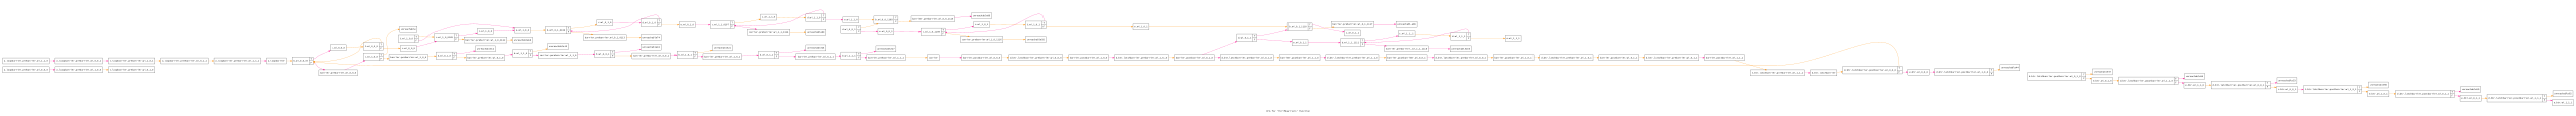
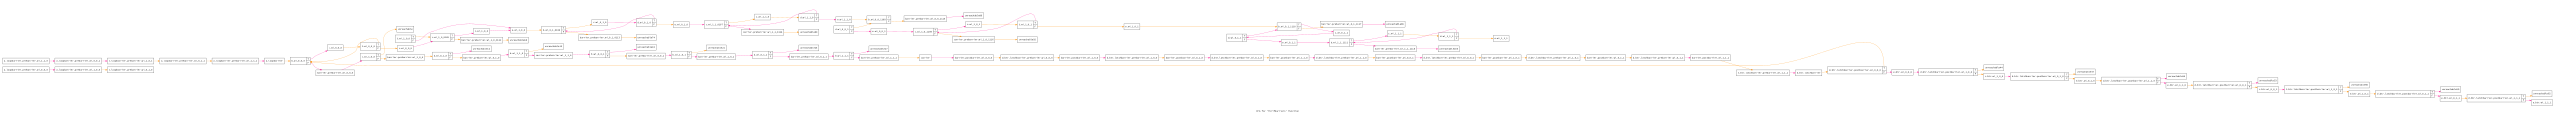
  digraph {
    fontname="Source Code Pro"
    label="CFG for 'forifbarrier1' function"
    rankdir=LR
    node [fontname="Source Code Pro" shape=record]
    edge [color=deeppink fontname="Source Code Pro"]
    n1 [label="{a.loopbarrier.prebarrier.wi_0_0_0}"]
    n2 [label="{a.loopbarrier.prebarrier.wi_1_0_0}"]
    n3 [label="{a.loopbarrier.prebarrier.wi_0_1_0}"]
    n4 [label="{a.loopbarrier}"]
    n5 [label="{b.wi_0_0_0|{<s0>T|<s1>F}}"]
    n6 [label="{c.wi_0_0_0}"]
    n7 [label="{barrier.prebarrier.wi_0_0_0}"]
    n8 [label="{d.wi_0_0_0|{<s0>T|<s1>F}}"]
    n9 [label="{b.wi_1_0_0|{<s0>T|<s1>F}}"]
    n10 [label="{e.wi_0_0_0}"]
    n11 [label="{unreachable}"]
    n12 [label="{barrier.prebarrier.wi_1_0_0}"]
    n13 [label="{b.wi_1_0_0105|{<s0>T|<s1>F}}"]
    n14 [label="{b.wi_0_1_0|{<s0>T|<s1>F}}"]
    n15 [label="{barrier}"]
    n16 [label="{barrier.postbarrier.wi_0_0_0}"]
    n17 [label="{d.btr.latchbarrier.prebarrier.wi_0_0_0}"]
    n18 [label="{barrier.postbarrier.wi_1_0_0}"]
    n19 [label="{d.btr.latchbarrier.prebarrier.wi_1_0_0}"]
    n20 [label="{c.wi_1_0_0}"]
    n21 [label="{barrier.prebarrier.wi_1_0_0112}"]
    n22 [label="{e.wi_1_0_0}"]
    n23 [label="{unreachable68}"]
    n24 [label="{barrier.postbarrier.wi_0_1_0}"]
    n25 [label="{d.btr.latchbarrier}"]
    n26 [label="{d.btr.latchbarrier.postbarrier.wi_0_0_0|{<s0>T|<s1>F}}"]
    n27 [label="{e.btr.wi_0_0_0}"]
    n28 [label="{d.btr.latchbarrier.postbarrier.wi_1_0_0|{<s0>T|<s1>F}}"]
    n29 [label="{unreachable44}"]
+   n30 [label="{e.btr.wi_1_0_0}"]
    n31 [label="{d.btr.latchbarrier.postbarrier.wi_0_1_0|{<s0>T|<s1>F}}"]
    n32 [label="{a.loopbarrier.prebarrier.wi_1_1_0}"]
    n33 [label="{a.loopbarrier.prebarrier.wi_0_0_1}"]
    n34 [label="{a.loopbarrier.prebarrier.wi_1_0_1}"]
    n35 [label="{a.loopbarrier.prebarrier.wi_0_1_1}"]
    n36 [label="{a.loopbarrier.prebarrier.wi_1_1_1}"]
    n37 [label="{unreachable12}"]
    n38 [label="{barrier.prebarrier.wi_0_1_0}"]
    n39 [label="{b.wi_1_1_0|{<s0>T|<s1>F}}"]
    n40 [label="{unreachable15}"]
    n41 [label="{barrier.prebarrier.wi_1_1_0}"]
    n42 [label="{b.wi_0_0_1|{<s0>T|<s1>F}}"]
    n43 [label="{unreachable18}"]
    n44 [label="{barrier.prebarrier.wi_0_0_1}"]
    n45 [label="{b.wi_1_0_1|{<s0>T|<s1>F}}"]
    n46 [label="{unreachable21}"]
    n47 [label="{barrier.prebarrier.wi_1_0_1}"]
    n48 [label="{b.wi_0_1_1|{<s0>T|<s1>F}}"]
    n49 [label="{unreachable24}"]
    n50 [label="{barrier.prebarrier.wi_0_1_1}"]
    n51 [label="{b.wi_1_1_1|{<s0>T|<s1>F}}"]
    n52 [label="{unreachable27}"]
    n53 [label="{barrier.prebarrier.wi_1_1_1}"]
    n54 [label="{d.btr.latchbarrier.prebarrier.wi_0_1_0}"]
    n55 [label="{barrier.postbarrier.wi_1_1_0}"]
    n56 [label="{d.btr.latchbarrier.prebarrier.wi_1_1_0}"]
    n57 [label="{barrier.postbarrier.wi_0_0_1}"]
    n58 [label="{d.btr.latchbarrier.prebarrier.wi_0_0_1}"]
    n59 [label="{barrier.postbarrier.wi_1_0_1}"]
    n60 [label="{d.btr.latchbarrier.prebarrier.wi_1_0_1}"]
    n61 [label="{barrier.postbarrier.wi_0_1_1}"]
    n62 [label="{d.btr.latchbarrier.prebarrier.wi_0_1_1}"]
    n63 [label="{barrier.postbarrier.wi_1_1_1}"]
    n64 [label="{d.btr.latchbarrier.prebarrier.wi_1_1_1}"]
    n65 [label="{e.btr.wi_0_1_0}"]
    n66 [label="{unreachable47}"]
    n67 [label="{d.btr.latchbarrier.postbarrier.wi_1_1_0|{<s0>T|<s1>F}}"]
    n68 [label="{e.btr.wi_1_1_0}"]
    n69 [label="{unreachable50}"]
    n70 [label="{d.btr.latchbarrier.postbarrier.wi_0_0_1|{<s0>T|<s1>F}}"]
    n71 [label="{e.btr.wi_0_0_1}"]
    n72 [label="{unreachable53}"]
    n73 [label="{d.btr.latchbarrier.postbarrier.wi_1_0_1|{<s0>T|<s1>F}}"]
    n74 [label="{e.btr.wi_1_0_1}"]
    n75 [label="{unreachable56}"]
    n76 [label="{d.btr.latchbarrier.postbarrier.wi_0_1_1|{<s0>T|<s1>F}}"]
    n77 [label="{e.btr.wi_0_1_1}"]
    n78 [label="{unreachable59}"]
    n79 [label="{d.btr.latchbarrier.postbarrier.wi_1_1_1|{<s0>T|<s1>F}}"]
    n80 [label="{e.btr.wi_1_1_1}"]
    n81 [label="{unreachable62}"]
    n82 [label="{d.wi_1_0_0|{<s0>T|<s1>F}}"]
    n83 [label="{b.wi_0_1_0106|{<s0>T|<s1>F}}"]
    n84 [label="{c.wi_0_1_0}"]
    n85 [label="{barrier.prebarrier.wi_0_1_0113}"]
    n86 [label="{d.wi_0_1_0|{<s0>T|<s1>F}}"]
    n87 [label="{unreachable74}"]
    n88 [label="{e.wi_0_1_0}"]
    n89 [label="{b.wi_1_1_0107|{<s0>T|<s1>F}}"]
    n90 [label="{c.wi_1_1_0}"]
    n91 [label="{barrier.prebarrier.wi_1_1_0114}"]
    n92 [label="{d.wi_1_1_0|{<s0>T|<s1>F}}"]
    n93 [label="{unreachable80}"]
    n94 [label="{e.wi_1_1_0}"]
    n95 [label="{b.wi_0_0_1108|{<s0>T|<s1>F}}"]
    n96 [label="{barrier.prebarrier.wi_0_0_1115}"]
    n97 [label="{unreachable86}"]
    n98 [label="{d.wi_0_0_1|{<s0>T|<s1>F}}"]
    n99 [label="{e.wi_0_0_1}"]
    n100 [label="{b.wi_1_0_1109|{<s0>T|<s1>F}}"]
    n101 [label="{barrier.prebarrier.wi_1_0_1116}"]
    n102 [label="{c.wi_1_0_1}"]
    n103 [label="{unreachable92}"]
    n104 [label="{d.wi_1_0_1|{<s0>T|<s1>F}}"]
    n105 [label="{e.wi_1_0_1}"]
    n106 [label="{b.wi_0_1_1110|{<s0>T|<s1>F}}"]
    n107 [label="{c.wi_0_1_1}"]
    n108 [label="{barrier.prebarrier.wi_0_1_1117}"]
    n109 [label="{d.wi_0_1_1|{<s0>T|<s1>F}}"]
    n110 [label="{unreachable98}"]
    n111 [label="{e.wi_0_1_1}"]
    n112 [label="{b.wi_1_1_1111|{<s0>T|<s1>F}}"]
    n113 [label="{c.wi_1_1_1}"]
    n114 [label="{barrier.prebarrier.wi_1_1_1118}"]
    n115 [label="{d.wi_1_1_1|{<s0>T|<s1>F}}"]
    n116 [label="{unreachable104}"]
    n117 [label="{e.wi_1_1_1}"]
    n1 -> n2
    n2 -> n3 [color=darkorange]
    n4 -> n5 [color=darkorange]
    n5 -> n6 [tailport=s0]
    n5 -> n7 [tailport=s1]
    n6 -> n8 [color=darkorange]
    n7 -> n9
    n8 -> n5 [color=darkorange tailport=s0]
    n8 -> n10 [color=darkorange tailport=s1]
    n9 -> n11 [color=darkorange tailport=s0]
    n9 -> n12 [color=darkorange tailport=s1]
    n10 -> n13
    n12 -> n14 [color=darkorange]
    n13 -> n20 [tailport=s0]
    n13 -> n21 [color=darkorange tailport=s1]
    n14 -> n37 [tailport=s0]
    n14 -> n38 [color=darkorange tailport=s1]
    n15 -> n16
    n16 -> n17 [color=darkorange]
    n17 -> n18 [color=darkorange]
    n18 -> n19
    n19 -> n24 [color=darkorange]
    n20 -> n22
    n21 -> n23 [color=darkorange]
    n22 -> n83 [color=darkorange]
    n24 -> n54
    n25 -> n26 [color=darkorange]
    n26 -> n5 [color=darkorange tailport=s0]
    n26 -> n27 [tailport=s1]
    n27 -> n28
    n28 -> n29 [color=darkorange tailport=s0]
+   n28 -> n30 [color=darkorange tailport=s1]
+   n30 -> n31
    n31 -> n65 [color=darkorange tailport=s1]
    n31 -> n66 [color=darkorange tailport=s0]
    n32 -> n33
    n33 -> n34
    n34 -> n35 [color=darkorange]
    n35 -> n36 [color=darkorange]
    n36 -> n4
    n38 -> n39
    n39 -> n40 [color=darkorange tailport=s0]
    n39 -> n41 [tailport=s1]
    n41 -> n42
    n42 -> n43 [tailport=s0]
    n42 -> n44 [color=darkorange tailport=s1]
    n44 -> n45
    n45 -> n46 [color=darkorange tailport=s0]
    n45 -> n47 [tailport=s1]
    n47 -> n48
    n48 -> n49 [tailport=s0]
    n48 -> n50 [tailport=s1]
    n50 -> n51
    n51 -> n52 [tailport=s0]
    n51 -> n53 [tailport=s1]
    n53 -> n15 [color=darkorange]
    n54 -> n55 [color=darkorange]
    n55 -> n56
    n56 -> n57 [color=darkorange]
    n57 -> n58
    n58 -> n59 [color=darkorange]
    n59 -> n60 [color=darkorange]
    n60 -> n61 [color=darkorange]
    n61 -> n62 [color=darkorange]
    n62 -> n63
    n63 -> n64 [color=darkorange]
    n64 -> n25
    n65 -> n67 [color=darkorange]
    n67 -> n68 [tailport=s1]
    n67 -> n69 [tailport=s0]
    n68 -> n70 [color=darkorange]
    n70 -> n71 [color=darkorange tailport=s1]
    n70 -> n72 [tailport=s0]
    n71 -> n73
    n73 -> n74 [color=darkorange tailport=s1]
    n73 -> n75 [color=darkorange tailport=s0]
    n74 -> n76 [color=darkorange]
    n76 -> n77 [tailport=s1]
    n76 -> n78 [tailport=s0]
    n77 -> n79 [color=darkorange]
    n79 -> n80 [tailport=s1]
    n79 -> n81 [color=darkorange tailport=s0]
    n82 -> n13 [color=darkorange tailport=s0]
    n82 -> n22 [tailport=s1]
    n83 -> n84 [color=darkorange tailport=s0]
    n83 -> n85 [color=darkorange tailport=s1]
    n84 -> n86
    n85 -> n87 [color=darkorange]
    n86 -> n83 [tailport=s0]
    n86 -> n88 [color=darkorange tailport=s1]
    n88 -> n89
    n89 -> n90 [color=darkorange tailport=s0]
    n89 -> n91 [tailport=s1]
    n90 -> n92 [color=darkorange]
    n91 -> n93 [color=darkorange]
    n92 -> n89 [tailport=s0]
    n92 -> n94 [tailport=s1]
    n94 -> n95 [color=darkorange]
    n95 -> n96 [color=darkorange tailport=s1]
    n96 -> n97
    n98 -> n95 [color=darkorange tailport=s0]
    n98 -> n99 [tailport=s1]
    n99 -> n100
    n100 -> n101 [color=darkorange tailport=s1]
    n100 -> n102 [tailport=s0]
    n101 -> n103 [color=darkorange]
    n102 -> n104 [color=darkorange]
    n104 -> n100 [tailport=s0]
    n104 -> n105 [color=darkorange tailport=s1]
    n105 -> n106 [color=darkorange]
    n106 -> n107 [tailport=s0]
    n106 -> n108 [color=darkorange tailport=s1]
-   n24 -> n109
+   n107 -> n109
    n108 -> n110
    n109 -> n106 [tailport=s0]
    n109 -> n111 [tailport=s1]
    n111 -> n112
    n112 -> n113 [tailport=s0]
    n112 -> n114 [tailport=s1]
    n113 -> n115 [color=darkorange]
    n114 -> n116
    n115 -> n112 [tailport=s0]
    n115 -> n117 [color=darkorange tailport=s1]
  }
